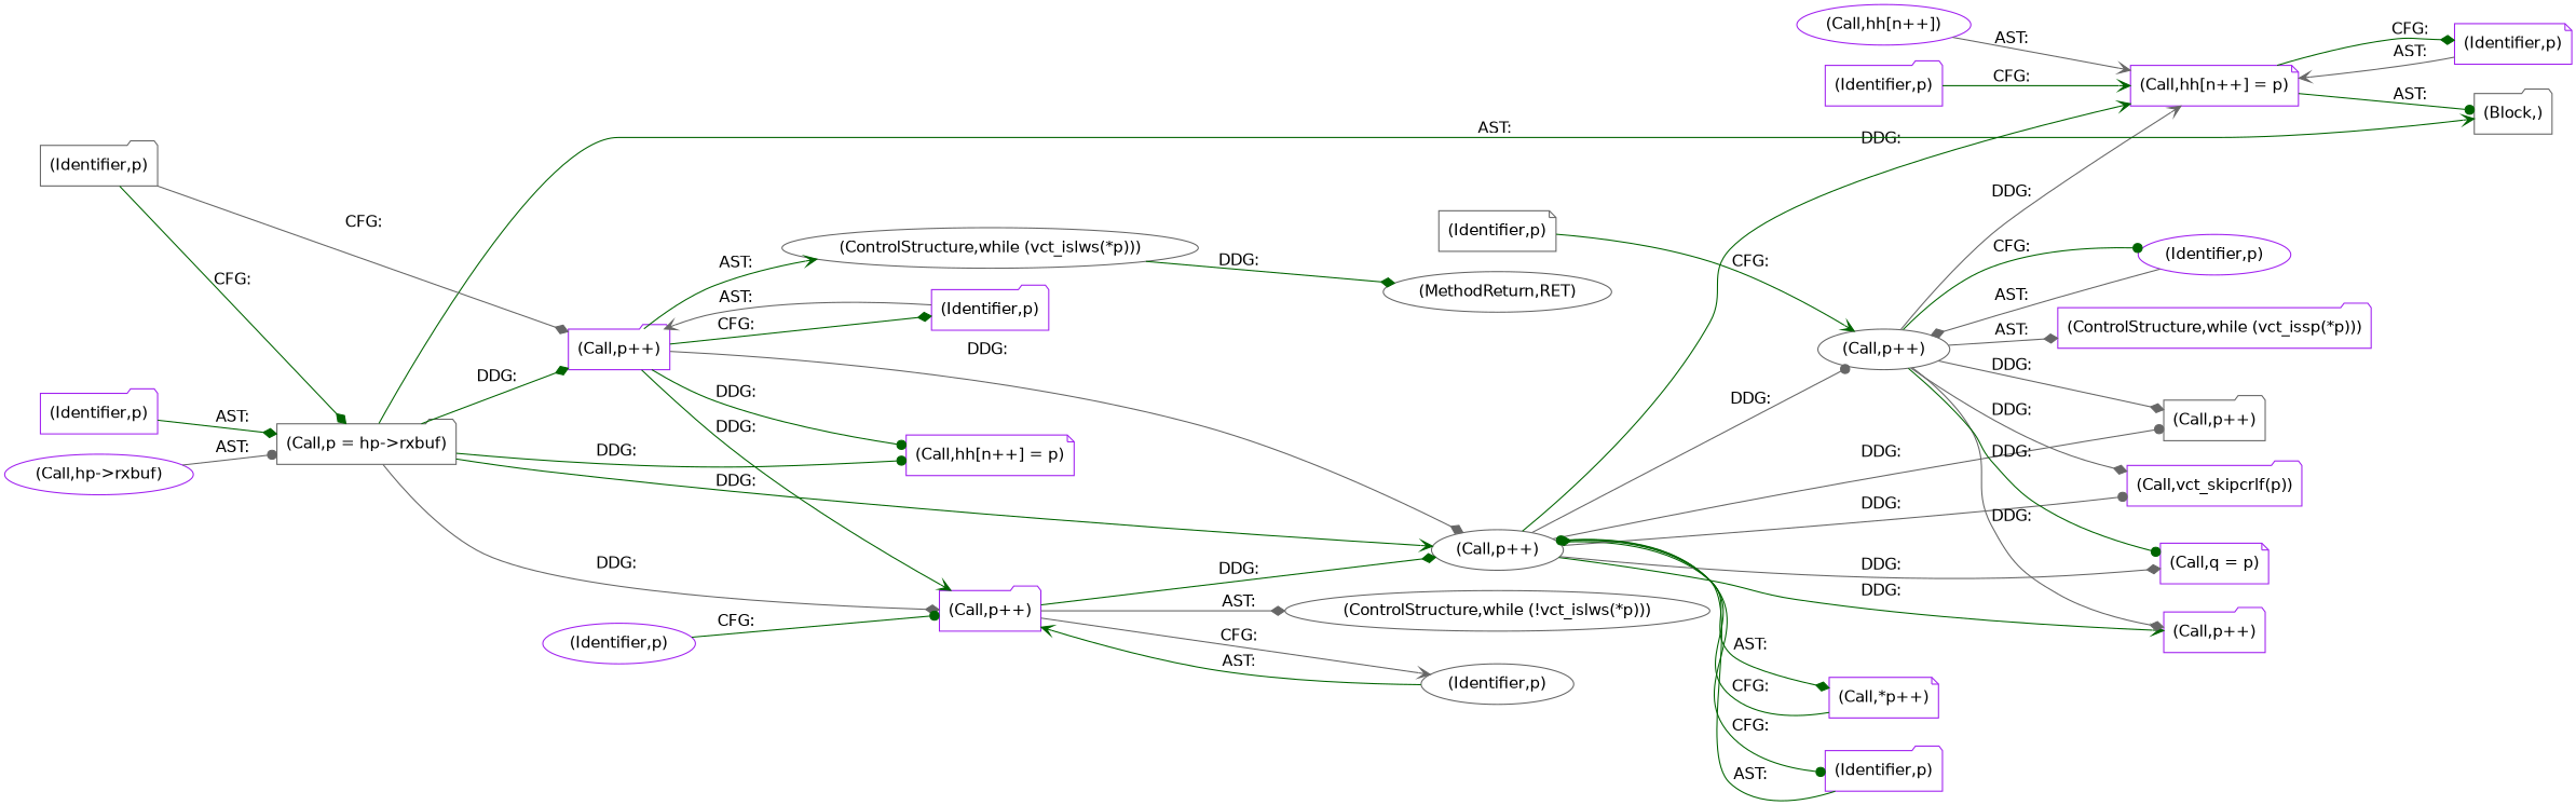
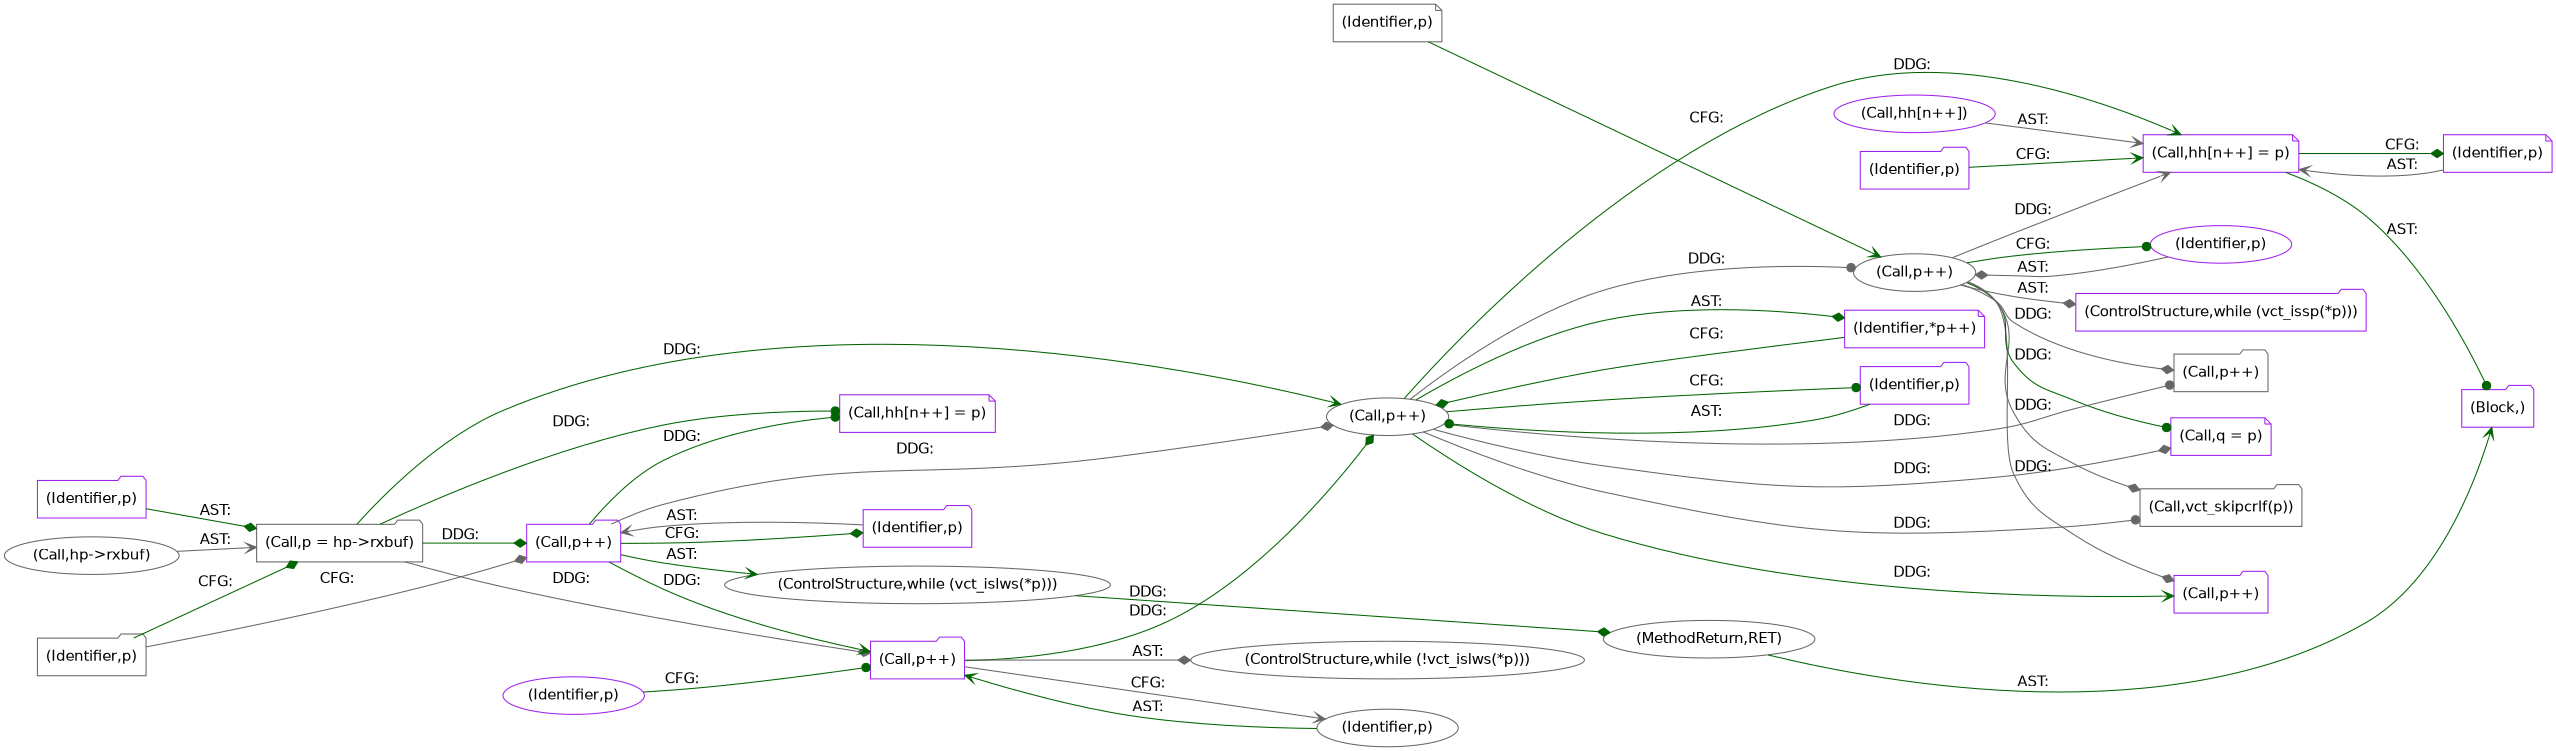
  digraph {
    fontname="DejaVu Sans"
    rankdir=LR
    node [color=purple fontname="DejaVu Sans" shape=folder]
    edge [arrowhead=diamond color=darkgreen fontname="DejaVu Sans"]
    n1 [label="(Call,hh[n++] = p)" shape=note]
    n2 [label="(Identifier,p)" shape=note]
-   n3 [color=gray40 label="(Block,)"]
+   n3 [label="(Block,)"]
    n4 [color=gray40 label="(Call,p++)" shape=ellipse]
    n5 [color=gray40 label="(Call,p++)" shape=ellipse]
-   n6 [label="(Call,*p++)" shape=note]
+   n6 [label="(Identifier,*p++)" shape=note]
    n7 [label="(Identifier,p)"]
    n8 [label="(Call,p++)"]
    n9 [label="(Call,q = p)" shape=note]
-   n10 [label="(Call,vct_skipcrlf(p))"]
+   n10 [color=gray40 label="(Call,vct_skipcrlf(p))"]
    n11 [color=gray40 label="(Call,p++)"]
    n12 [label="(Identifier,p)" shape=ellipse]
    n13 [label="(ControlStructure,while (vct_issp(*p)))"]
    n14 [label="(Call,p++)"]
    n15 [color=gray40 label="(Identifier,p)" shape=ellipse]
    n16 [color=gray40 label="(ControlStructure,while (!vct_islws(*p)))" shape=ellipse]
    n17 [color=gray40 label="(Call,p = hp->rxbuf)"]
    n18 [label="(Call,p++)"]
    n19 [label="(Call,hh[n++] = p)" shape=note]
    n20 [color=gray40 label="(ControlStructure,while (vct_islws(*p)))" shape=ellipse]
    n21 [label="(Identifier,p)"]
-   n22 [label="(Call,hp->rxbuf)" shape=ellipse]
+   n22 [color=gray40 label="(Call,hp->rxbuf)" shape=ellipse]
    n23 [color=gray40 label="(MethodReturn,RET)" shape=ellipse]
    n24 [label="(Identifier,p)" shape=ellipse]
    n25 [color=gray40 label="(Identifier,p)" shape=note]
    n26 [color=gray40 label="(Identifier,p)"]
    n27 [label="(Call,hh[n++])" shape=ellipse]
    n28 [label="(Identifier,p)"]
    n29 [label="(Identifier,p)"]
    n1 -> n2 [label="CFG: "]
    n1 -> n3 [arrowhead=dot label="AST: "]
    n2 -> n1 [arrowhead=vee color=gray40 label="AST: "]
    n4 -> n1 [arrowhead=vee label="DDG: "]
    n4 -> n5 [arrowhead=dot color=gray40 label="DDG: "]
    n4 -> n6 [label="AST: "]
    n4 -> n7 [arrowhead=dot label="CFG: "]
    n4 -> n8 [arrowhead=vee label="DDG: "]
    n4 -> n9 [color=gray40 label="DDG: "]
    n4 -> n10 [arrowhead=dot color=gray40 label="DDG: "]
    n4 -> n11 [arrowhead=dot color=gray40 label="DDG: "]
    n5 -> n1 [arrowhead=vee color=gray40 label="DDG: "]
    n5 -> n8 [color=gray40 label="DDG: "]
    n5 -> n9 [arrowhead=dot label="DDG: "]
    n5 -> n10 [color=gray40 label="DDG: "]
    n5 -> n11 [color=gray40 label="DDG: "]
    n5 -> n12 [arrowhead=dot label="CFG: "]
    n5 -> n13 [color=gray40 label="AST: "]
    n6 -> n4 [label="CFG: "]
    n7 -> n4 [arrowhead=dot label="AST: "]
    n12 -> n5 [color=gray40 label="AST: "]
    n14 -> n4 [label="DDG: "]
    n14 -> n15 [arrowhead=vee color=gray40 label="CFG: "]
    n14 -> n16 [color=gray40 label="AST: "]
    n15 -> n14 [arrowhead=vee label="AST: "]
-   n17 -> n3 [arrowhead=vee label="AST: "]
+   n23 -> n3 [arrowhead=vee label="AST: "]
    n17 -> n4 [arrowhead=vee label="DDG: "]
    n17 -> n14 [color=gray40 label="DDG: "]
    n17 -> n18 [label="DDG: "]
    n17 -> n19 [arrowhead=dot label="DDG: "]
    n18 -> n4 [color=gray40 label="DDG: "]
    n18 -> n14 [arrowhead=vee label="DDG: "]
    n18 -> n19 [arrowhead=dot label="DDG: "]
    n18 -> n20 [arrowhead=vee label="AST: "]
    n18 -> n21 [label="CFG: "]
    n20 -> n23 [label="DDG: "]
    n21 -> n18 [arrowhead=vee color=gray40 label="AST: "]
-   n22 -> n17 [arrowhead=dot color=gray40 label="AST: "]
+   n22 -> n17 [arrowhead=vee color=gray40 label="AST: "]
    n24 -> n14 [arrowhead=dot label="CFG: "]
    n25 -> n5 [arrowhead=vee label="CFG: "]
    n26 -> n17 [label="CFG: "]
    n26 -> n18 [color=gray40 label="CFG: "]
    n27 -> n1 [arrowhead=vee color=gray40 label="AST: "]
    n28 -> n1 [arrowhead=vee label="CFG: "]
    n29 -> n17 [label="AST: "]
  }
